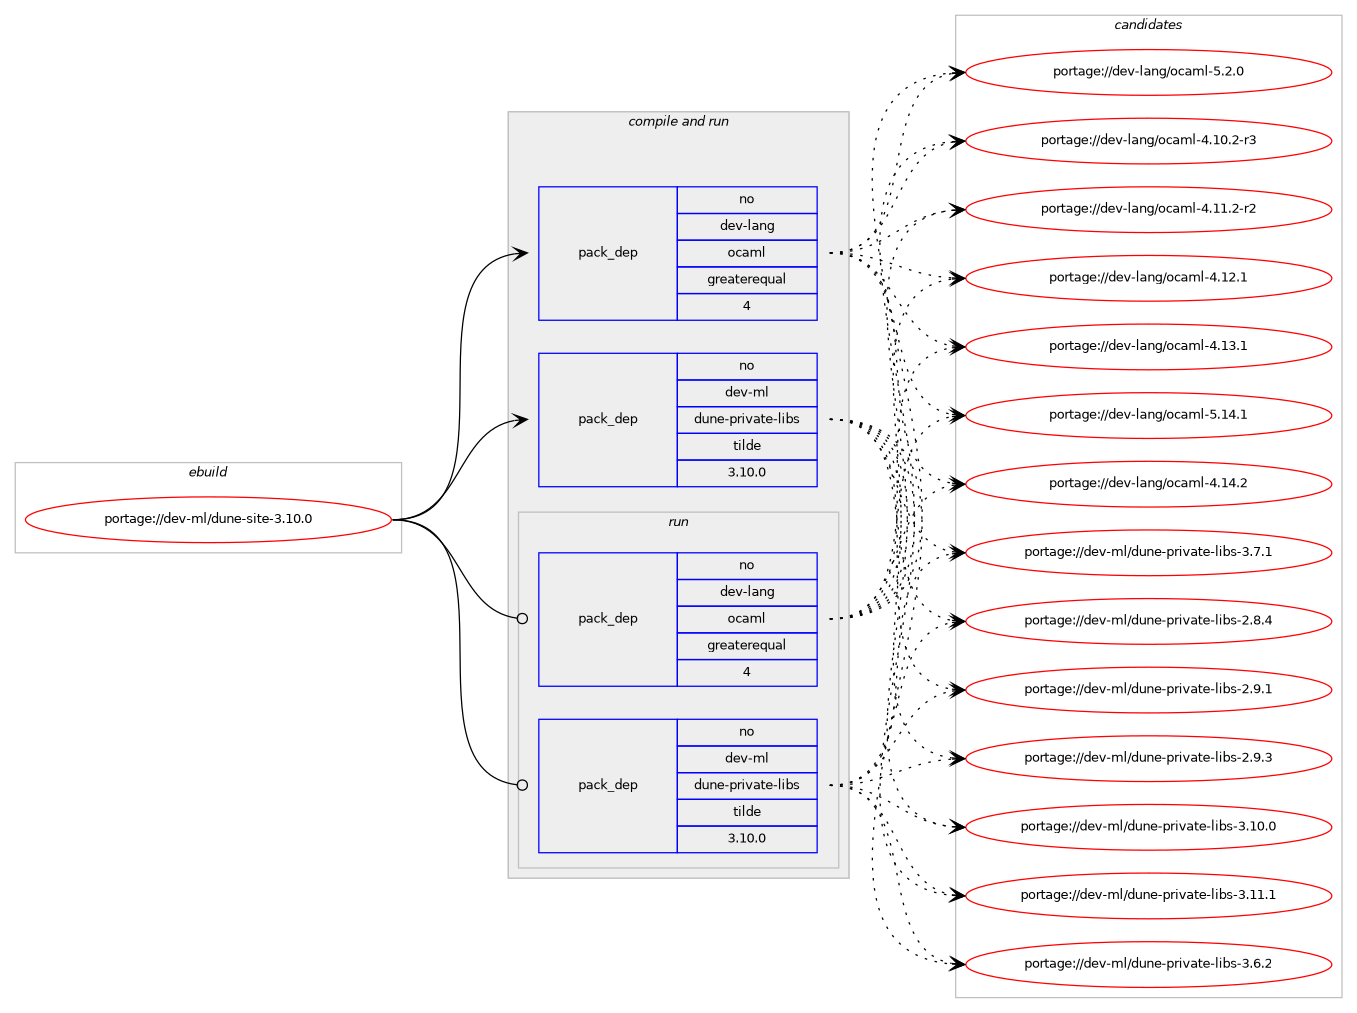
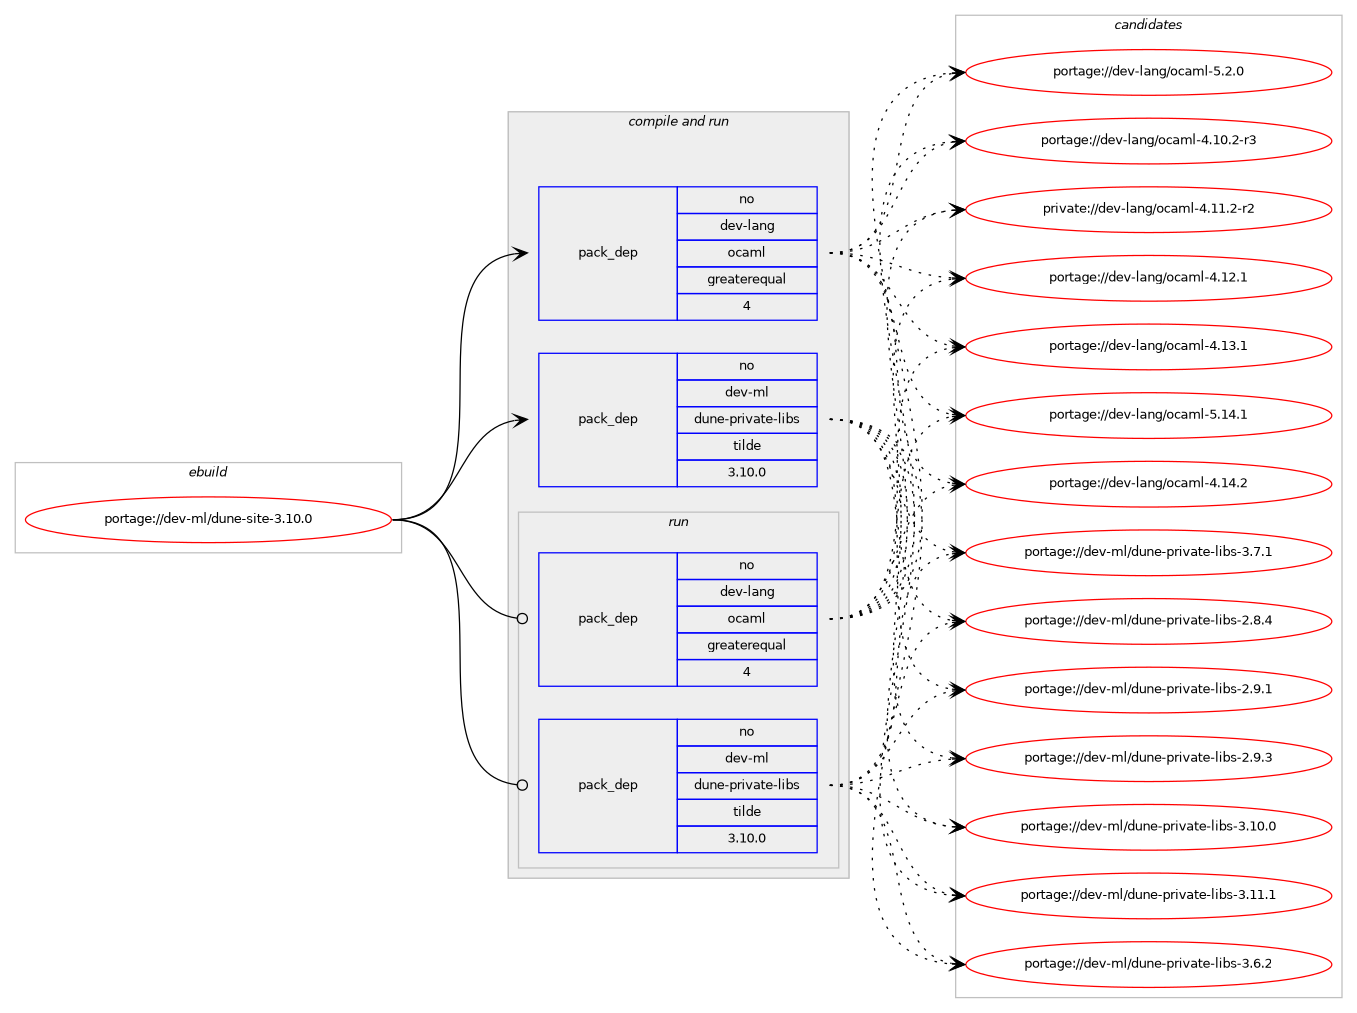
  digraph {
    compound=true
    concentrate=true
    fontname=Helvetica
    fontsize=10
    newrank=true
    rankdir=LR
    ranksep=1.5
    node [color=red fontname=Helvetica fontsize=10]
    edge [arrowhead=vee headport=w style=dotted tailport=e weight=100]
    n1 [label="portage://dev-ml/dune-site-3.10.0" width=4]
    n2 [color=blue label=<<TABLE BORDER="0" CELLBORDER="1" CELLSPACING="0" CELLPADDING="4" WIDTH="220"><TR><TD ROWSPAN="6" CELLPADDING="30">pack_dep</TD></TR><TR><TD WIDTH="110">no</TD></TR><TR><TD>dev-lang</TD></TR><TR><TD>ocaml</TD></TR><TR><TD>greaterequal</TD></TR><TR><TD>4</TD></TR></TABLE>> shape=none]
    n3 [color=blue label=<<TABLE BORDER="0" CELLBORDER="1" CELLSPACING="0" CELLPADDING="4" WIDTH="220"><TR><TD ROWSPAN="6" CELLPADDING="30">pack_dep</TD></TR><TR><TD WIDTH="110">no</TD></TR><TR><TD>dev-ml</TD></TR><TR><TD>dune-private-libs</TD></TR><TR><TD>tilde</TD></TR><TR><TD>3.10.0</TD></TR></TABLE>> shape=none]
    n4 [color=blue label=<<TABLE BORDER="0" CELLBORDER="1" CELLSPACING="0" CELLPADDING="4" WIDTH="220"><TR><TD ROWSPAN="6" CELLPADDING="30">pack_dep</TD></TR><TR><TD WIDTH="110">no</TD></TR><TR><TD>dev-lang</TD></TR><TR><TD>ocaml</TD></TR><TR><TD>greaterequal</TD></TR><TR><TD>4</TD></TR></TABLE>> shape=none]
    n5 [color=blue label=<<TABLE BORDER="0" CELLBORDER="1" CELLSPACING="0" CELLPADDING="4" WIDTH="220"><TR><TD ROWSPAN="6" CELLPADDING="30">pack_dep</TD></TR><TR><TD WIDTH="110">no</TD></TR><TR><TD>dev-ml</TD></TR><TR><TD>dune-private-libs</TD></TR><TR><TD>tilde</TD></TR><TR><TD>3.10.0</TD></TR></TABLE>> shape=none]
    n6 [label="portage://dev-lang/ocaml-4.10.2-r3" width=4]
-   n7 [label="portage://dev-lang/ocaml-4.11.2-r2" width=4]
+   n7 [label="private://dev-lang/ocaml-4.11.2-r2" width=4]
    n8 [label="portage://dev-lang/ocaml-4.12.1" width=4]
    n9 [label="portage://dev-lang/ocaml-4.13.1" width=4]
    n10 [label="portage://dev-lang/ocaml-5.14.1" width=4]
    n11 [label="portage://dev-lang/ocaml-4.14.2" width=4]
    n12 [label="portage://dev-lang/ocaml-5.2.0" width=4]
    n13 [label="portage://dev-ml/dune-private-libs-2.8.4" width=4]
    n14 [label="portage://dev-ml/dune-private-libs-2.9.1" width=4]
    n15 [label="portage://dev-ml/dune-private-libs-2.9.3" width=4]
    n16 [label="portage://dev-ml/dune-private-libs-3.10.0" width=4]
    n17 [label="portage://dev-ml/dune-private-libs-3.11.1" width=4]
    n18 [label="portage://dev-ml/dune-private-libs-3.6.2" width=4]
    n19 [label="portage://dev-ml/dune-private-libs-3.7.1" width=4]
    subgraph cluster_1 {
      color=gray
      label=<<i>ebuild</i>>
      rank=same
      n1
    }
    subgraph cluster_2 {
      color=gray
      label=<<i>dependencies</i>>
      subgraph cluster_3 {
        color=gray
        fillcolor="#eeeeee"
        label=<<i>compile</i>>
        style=filled
        subgraph sub_4 {
          color=gray
          fillcolor="#eeeeee"
          label=<<i>compile</i>>
          style=filled
          n2
        }
        subgraph sub_5 {
          color=gray
          fillcolor="#eeeeee"
          label=<<i>compile</i>>
          style=filled
          n3
        }
      }
      subgraph cluster_6 {
        color=gray
        fillcolor="#eeeeee"
        label=<<i>compile and run</i>>
        style=filled
      }
      subgraph cluster_7 {
        color=gray
        fillcolor="#eeeeee"
        label=<<i>run</i>>
        style=filled
        subgraph sub_8 {
          color=gray
          fillcolor="#eeeeee"
          label=<<i>run</i>>
          style=filled
          n4
        }
        subgraph sub_9 {
          color=gray
          fillcolor="#eeeeee"
          label=<<i>run</i>>
          style=filled
          n5
        }
      }
    }
    subgraph cluster_10 {
      color=gray
      label=<<i>candidates</i>>
      rank=same
      subgraph sub_11 {
        color=black
        label=<<i>candidates</i>>
        nodesep=1
        rank=same
        n6
        n7
        n8
        n9
        n10
        n11
        n12
      }
      subgraph sub_12 {
        color=black
        label=<<i>candidates</i>>
        nodesep=1
        rank=same
        n13
        n14
        n15
        n16
        n17
        n18
        n19
      }
      subgraph sub_13 {
        color=black
        label=<<i>candidates</i>>
        nodesep=1
        rank=same
        n6
        n7
        n8
        n9
        n10
        n11
        n12
      }
      subgraph sub_14 {
        color=black
        label=<<i>candidates</i>>
        nodesep=1
        rank=same
        n13
        n14
        n15
        n16
        n17
        n18
        n19
      }
    }
    n1 -> n2 [style=solid weight=20]
    n1 -> n3 [style=solid weight=20]
    n1 -> n4 [arrowhead=odot style=solid weight=20]
    n1 -> n5 [arrowhead=odot style=solid weight=20]
    n2 -> n6
    n2 -> n7
    n2 -> n8
    n2 -> n9
    n2 -> n10
    n2 -> n11
    n2 -> n12
    n3 -> n13
    n3 -> n14
    n3 -> n15
    n3 -> n16
    n3 -> n17
    n3 -> n18
    n3 -> n19
    n4 -> n6
    n4 -> n7
    n4 -> n8
    n4 -> n9
    n4 -> n10
    n4 -> n11
    n4 -> n12
    n5 -> n13
    n5 -> n14
    n5 -> n15
    n5 -> n16
    n5 -> n17
    n5 -> n18
    n5 -> n19
  }
